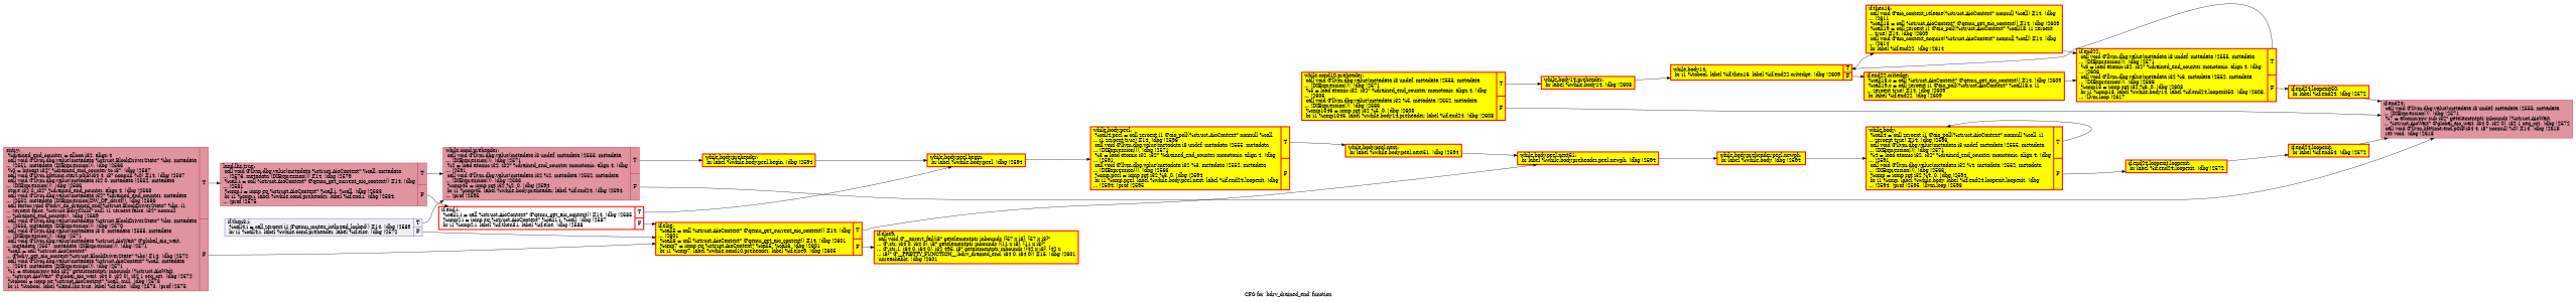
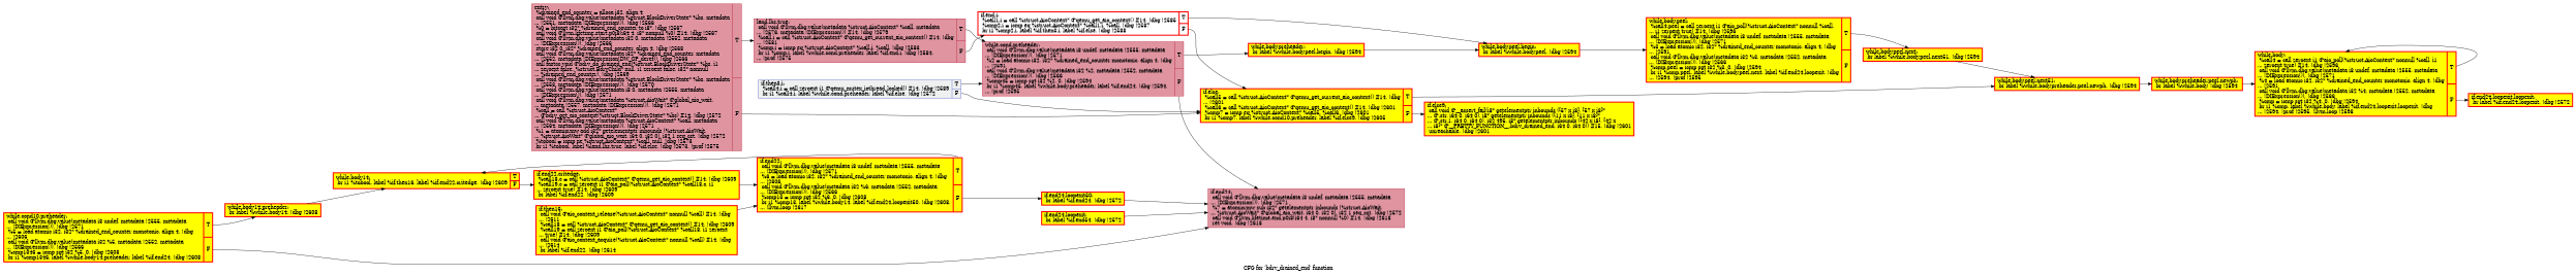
  digraph {
    label="CFG for 'bdrv_drained_end' function"
    rankdir=LR
    node [color=red fillcolor=yellow shape=record style=filled penwidth=3.0]
    n1 [color="#b70d28ff" fillcolor="#b70d2870" label="{entry:\l  %drained_end_counter = alloca i32, align 4\l  call void @llvm.dbg.value(metadata %struct.BlockDriverState* %bs, metadata\l... !2551, metadata !DIExpression()), !dbg !2566\l  %0 = bitcast i32* %drained_end_counter to i8*, !dbg !2567\l  call void @llvm.lifetime.start.p0i8(i64 4, i8* nonnull %0) #14, !dbg !2567\l  call void @llvm.dbg.value(metadata i32 0, metadata !2552, metadata\l... !DIExpression()), !dbg !2566\l  store i32 0, i32* %drained_end_counter, align 4, !dbg !2568\l  call void @llvm.dbg.value(metadata i32* %drained_end_counter, metadata\l... !2552, metadata !DIExpression(DW_OP_deref)), !dbg !2566\l  call fastcc void @bdrv_do_drained_end(%struct.BlockDriverState* %bs, i1\l... zeroext false, %struct.BdrvChild* null, i1 zeroext false, i32* nonnull\l... %drained_end_counter), !dbg !2569\l  call void @llvm.dbg.value(metadata %struct.BlockDriverState* %bs, metadata\l... !2553, metadata !DIExpression()), !dbg !2570\l  call void @llvm.dbg.value(metadata i8 0, metadata !2555, metadata\l... !DIExpression()), !dbg !2571\l  call void @llvm.dbg.value(metadata %struct.AioWait* @global_aio_wait,\l... metadata !2557, metadata !DIExpression()), !dbg !2571\l  %call = call %struct.AioContext*\l... @bdrv_get_aio_context(%struct.BlockDriverState* %bs) #14, !dbg !2572\l  call void @llvm.dbg.value(metadata %struct.AioContext* %call, metadata\l... !2564, metadata !DIExpression()), !dbg !2571\l  %1 = atomicrmw add i32* getelementptr inbounds (%struct.AioWait,\l... %struct.AioWait* @global_aio_wait, i64 0, i32 0), i32 1 seq_cst, !dbg !2572\l  %tobool = icmp ne %struct.AioContext* %call, null, !dbg !2573\l  br i1 %tobool, label %land.lhs.true, label %if.else, !dbg !2573, !prof !2575\l|{<s0>T|<s1>F}}" penwidth=""]
    n2 [color="#b70d28ff" fillcolor="#b70d2870" label="{land.lhs.true:                                    \l  call void @llvm.dbg.value(metadata %struct.AioContext* %call, metadata\l... !2576, metadata !DIExpression()) #14, !dbg !2579\l  %call.i = call %struct.AioContext* @qemu_get_current_aio_context() #14, !dbg\l... !2581\l  %cmp.i = icmp eq %struct.AioContext* %call.i, %call, !dbg !2583\l  br i1 %cmp.i, label %while.cond.preheader, label %if.end.i, !dbg !2584,\l... !prof !2575\l|{<s0>T|<s1>F}}" penwidth=""]
    n3 [label="{if.else:                                          \l  %call5 = call %struct.AioContext* @qemu_get_current_aio_context() #14, !dbg\l... !2601\l  %call6 = call %struct.AioContext* @qemu_get_aio_context() #14, !dbg !2601\l  %cmp7 = icmp eq %struct.AioContext* %call5, %call6, !dbg !2601\l  br i1 %cmp7, label %while.cond10.preheader, label %if.else9, !dbg !2605\l|{<s0>T|<s1>F}}"]
    n4 [color="#b70d28ff" fillcolor="#b70d2870" label="{while.cond.preheader:                             \l  call void @llvm.dbg.value(metadata i8 undef, metadata !2555, metadata\l... !DIExpression()), !dbg !2571\l  %2 = load atomic i32, i32* %drained_end_counter monotonic, align 4, !dbg\l... !2591\l  call void @llvm.dbg.value(metadata i32 %2, metadata !2552, metadata\l... !DIExpression()), !dbg !2566\l  %cmp45 = icmp sgt i32 %2, 0, !dbg !2594\l  br i1 %cmp45, label %while.body.preheader, label %if.end24, !dbg !2594,\l... !prof !2595\l|{<s0>T|<s1>F}}" penwidth=""]
    n5 [label="{if.end.i:                                         \l  %call1.i = call %struct.AioContext* @qemu_get_aio_context() #14, !dbg !2585\l  %cmp2.i = icmp eq %struct.AioContext* %call1.i, %call, !dbg !2587\l  br i1 %cmp2.i, label %if.then3.i, label %if.else, !dbg !2588\l|{<s0>T|<s1>F}}" fillcolor="" style=""]
    n6 [label="{if.else9:                                         \l  call void @__assert_fail(i8* getelementptr inbounds ([57 x i8], [57 x i8]*\l... @.str, i64 0, i64 0), i8* getelementptr inbounds ([11 x i8], [11 x i8]*\l... @.str.1, i64 0, i64 0), i32 495, i8* getelementptr inbounds ([42 x i8], [42 x\l... i8]* @__PRETTY_FUNCTION__.bdrv_drained_end, i64 0, i64 0)) #15, !dbg !2601\l  unreachable, !dbg !2601\l}"]
    n7 [label="{while.body.peel.next51:                           \l  br label %while.body.preheader.peel.newph, !dbg !2594\l}"]
    n8 [label="{while.body.preheader:                             \l  br label %while.body.peel.begin, !dbg !2594\l}"]
    n9 [color="#b70d28ff" fillcolor="#b70d2870" label="{if.end24:                                         \l  call void @llvm.dbg.value(metadata i8 undef, metadata !2555, metadata\l... !DIExpression()), !dbg !2571\l  %7 = atomicrmw sub i32* getelementptr inbounds (%struct.AioWait,\l... %struct.AioWait* @global_aio_wait, i64 0, i32 0), i32 1 seq_cst, !dbg !2572\l  call void @llvm.lifetime.end.p0i8(i64 4, i8* nonnull %0) #14, !dbg !2618\l  ret void, !dbg !2618\l}" penwidth=""]
    n10 [label="{while.body.peel.begin:                            \l  br label %while.body.peel, !dbg !2594\l}"]
    n11 [label="{while.cond10.preheader:                           \l  call void @llvm.dbg.value(metadata i8 undef, metadata !2555, metadata\l... !DIExpression()), !dbg !2571\l  %5 = load atomic i32, i32* %drained_end_counter monotonic, align 4, !dbg\l... !2606\l  call void @llvm.dbg.value(metadata i32 %5, metadata !2552, metadata\l... !DIExpression()), !dbg !2566\l  %cmp1346 = icmp sgt i32 %5, 0, !dbg !2608\l  br i1 %cmp1346, label %while.body14.preheader, label %if.end24, !dbg !2608\l|{<s0>T|<s1>F}}"]
    n12 [label="{while.body14.preheader:                           \l  br label %while.body14, !dbg !2608\l}"]
    n13 [color="#3d50c3ff" fillcolor="#dbdcde70" label="{if.then3.i:                                       \l  %call4.i = call zeroext i1 @qemu_mutex_iothread_locked() #14, !dbg !2589\l  br i1 %call4.i, label %while.cond.preheader, label %if.else, !dbg !2572\l|{<s0>T|<s1>F}}" penwidth=""]
    n14 [label="{while.body.peel:                                  \l  %call4.peel = call zeroext i1 @aio_poll(%struct.AioContext* nonnull %call,\l... i1 zeroext true) #14, !dbg !2596\l  call void @llvm.dbg.value(metadata i8 undef, metadata !2555, metadata\l... !DIExpression()), !dbg !2571\l  %3 = load atomic i32, i32* %drained_end_counter monotonic, align 4, !dbg\l... !2591\l  call void @llvm.dbg.value(metadata i32 %3, metadata !2552, metadata\l... !DIExpression()), !dbg !2566\l  %cmp.peel = icmp sgt i32 %3, 0, !dbg !2594\l  br i1 %cmp.peel, label %while.body.peel.next, label %if.end24.loopexit, !dbg\l... !2594, !prof !2595\l|{<s0>T|<s1>F}}"]
    n15 [label="{while.body.peel.next:                             \l  br label %while.body.peel.next51, !dbg !2594\l}"]
    n16 [label="{if.end24.loopexit:                                \l  br label %if.end54, !dbg !2572\l}"]
    n17 [label="{while.body.preheader.peel.newph:                  \l  br label %while.body, !dbg !2594\l}"]
    n18 [label="{while.body:                                       \l  %call4 = call zeroext i1 @aio_poll(%struct.AioContext* nonnull %call, i1\l... zeroext true) #14, !dbg !2596\l  call void @llvm.dbg.value(metadata i8 undef, metadata !2555, metadata\l... !DIExpression()), !dbg !2571\l  %4 = load atomic i32, i32* %drained_end_counter monotonic, align 4, !dbg\l... !2591\l  call void @llvm.dbg.value(metadata i32 %4, metadata !2552, metadata\l... !DIExpression()), !dbg !2566\l  %cmp = icmp sgt i32 %4, 0, !dbg !2594\l  br i1 %cmp, label %while.body, label %if.end24.loopexit.loopexit, !dbg\l... !2594, !prof !2595, !llvm.loop !2598\l|{<s0>T|<s1>F}}"]
    n19 [label="{if.end24.loopexit.loopexit:                       \l  br label %if.end24.loopexit, !dbg !2572\l}"]
    n20 [label="{while.body14:                                     \l  br i1 %tobool, label %if.then16, label %if.end22.critedge, !dbg !2609\l|{<s0>T|<s1>F}}"]
    n21 [label="{if.then16:                                        \l  call void @aio_context_release(%struct.AioContext* nonnull %call) #14, !dbg\l... !2611\l  %call18 = call %struct.AioContext* @qemu_get_aio_context() #14, !dbg !2609\l  %call19 = call zeroext i1 @aio_poll(%struct.AioContext* %call18, i1 zeroext\l... true) #14, !dbg !2609\l  call void @aio_context_acquire(%struct.AioContext* nonnull %call) #14, !dbg\l... !2614\l  br label %if.end22, !dbg !2614\l}"]
    n22 [label="{if.end22.critedge:                                \l  %call18.c = call %struct.AioContext* @qemu_get_aio_context() #14, !dbg !2609\l  %call19.c = call zeroext i1 @aio_poll(%struct.AioContext* %call18.c, i1\l... zeroext true) #14, !dbg !2609\l  br label %if.end22, !dbg !2609\l}"]
    n23 [label="{if.end22:                                         \l  call void @llvm.dbg.value(metadata i8 undef, metadata !2555, metadata\l... !DIExpression()), !dbg !2571\l  %6 = load atomic i32, i32* %drained_end_counter monotonic, align 4, !dbg\l... !2606\l  call void @llvm.dbg.value(metadata i32 %6, metadata !2552, metadata\l... !DIExpression()), !dbg !2566\l  %cmp13 = icmp sgt i32 %6, 0, !dbg !2608\l  br i1 %cmp13, label %while.body14, label %if.end24.loopexit50, !dbg !2608,\l... !llvm.loop !2617\l|{<s0>T|<s1>F}}"]
    n24 [label="{if.end24.loopexit50:                              \l  br label %if.end24, !dbg !2572\l}"]
    n1 -> n2 [tailport=s0]
    n1 -> n3 [tailport=s1]
    n2 -> n4 [tailport=s0]
    n2 -> n5 [tailport=s1]
    n3 -> n6 [tailport=s1]
    n3 -> n7 [tailport=s0]
    n4 -> n8 [tailport=s0]
    n4 -> n9 [tailport=s1]
    n5 -> n3 [tailport=s1]
    n5 -> n10 [tailport=s0]
    n7 -> n17
    n8 -> n10
    n10 -> n14
    n11 -> n9 [tailport=s1]
    n11 -> n12 [tailport=s0]
    n12 -> n20
    n13 -> n3 [tailport=s1]
    n13 -> n4 [tailport=s0]
    n14 -> n15 [tailport=s0]
    n15 -> n7
    n16 -> n9
    n17 -> n18
    n18 -> n18 [tailport=s0]
    n18 -> n19 [tailport=s1]
-   n19 -> n16
-   n20 -> n21 [tailport=s0]
    n20 -> n22 [tailport=s1]
    n21 -> n23
    n22 -> n23
    n23 -> n20 [tailport=s0]
    n23 -> n24 [tailport=s1]
    n24 -> n9
  }
